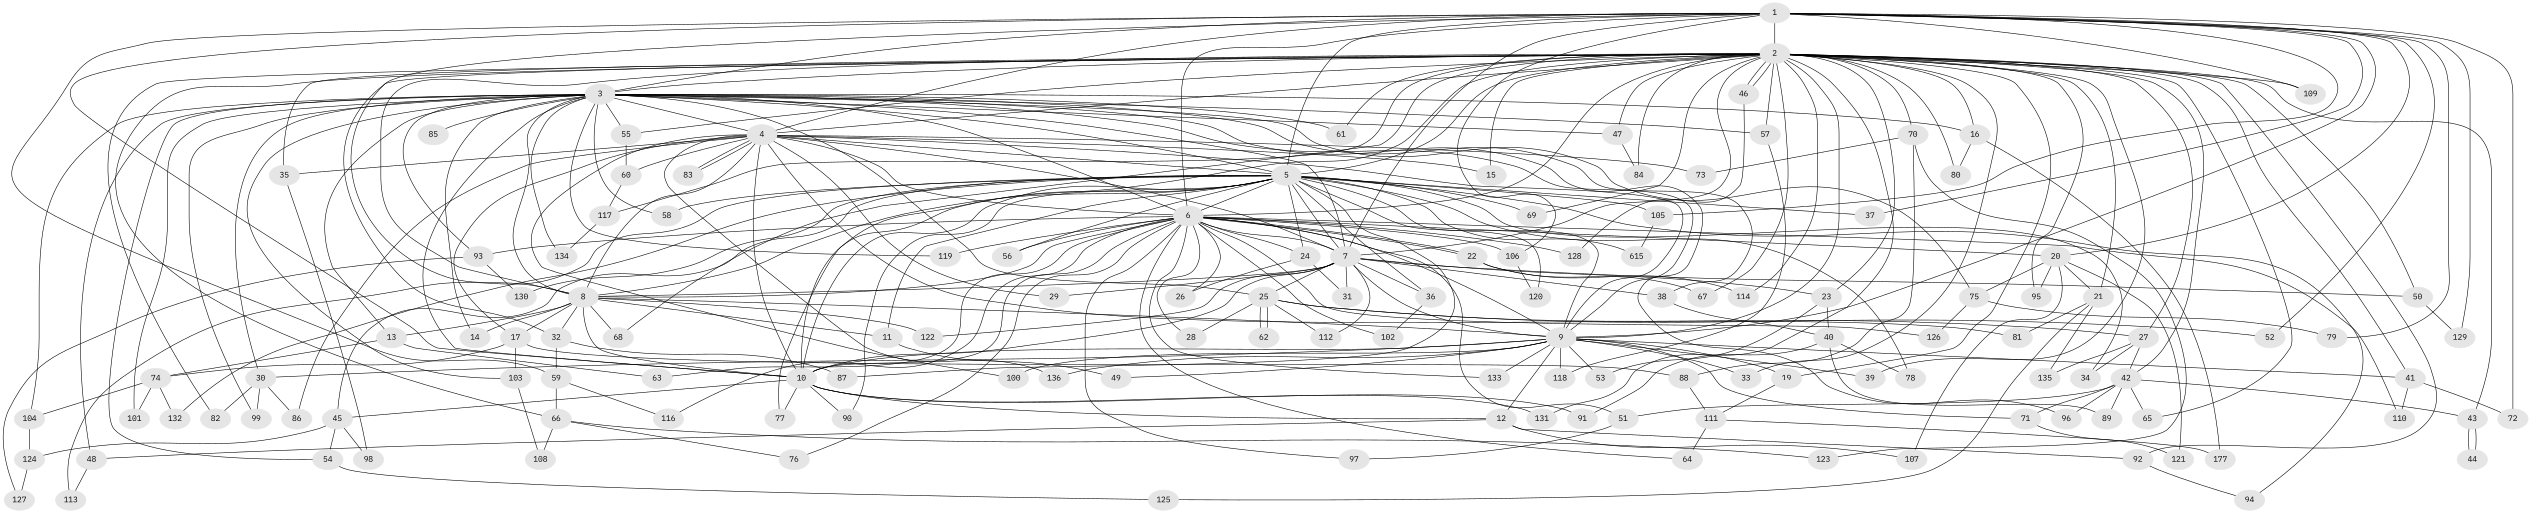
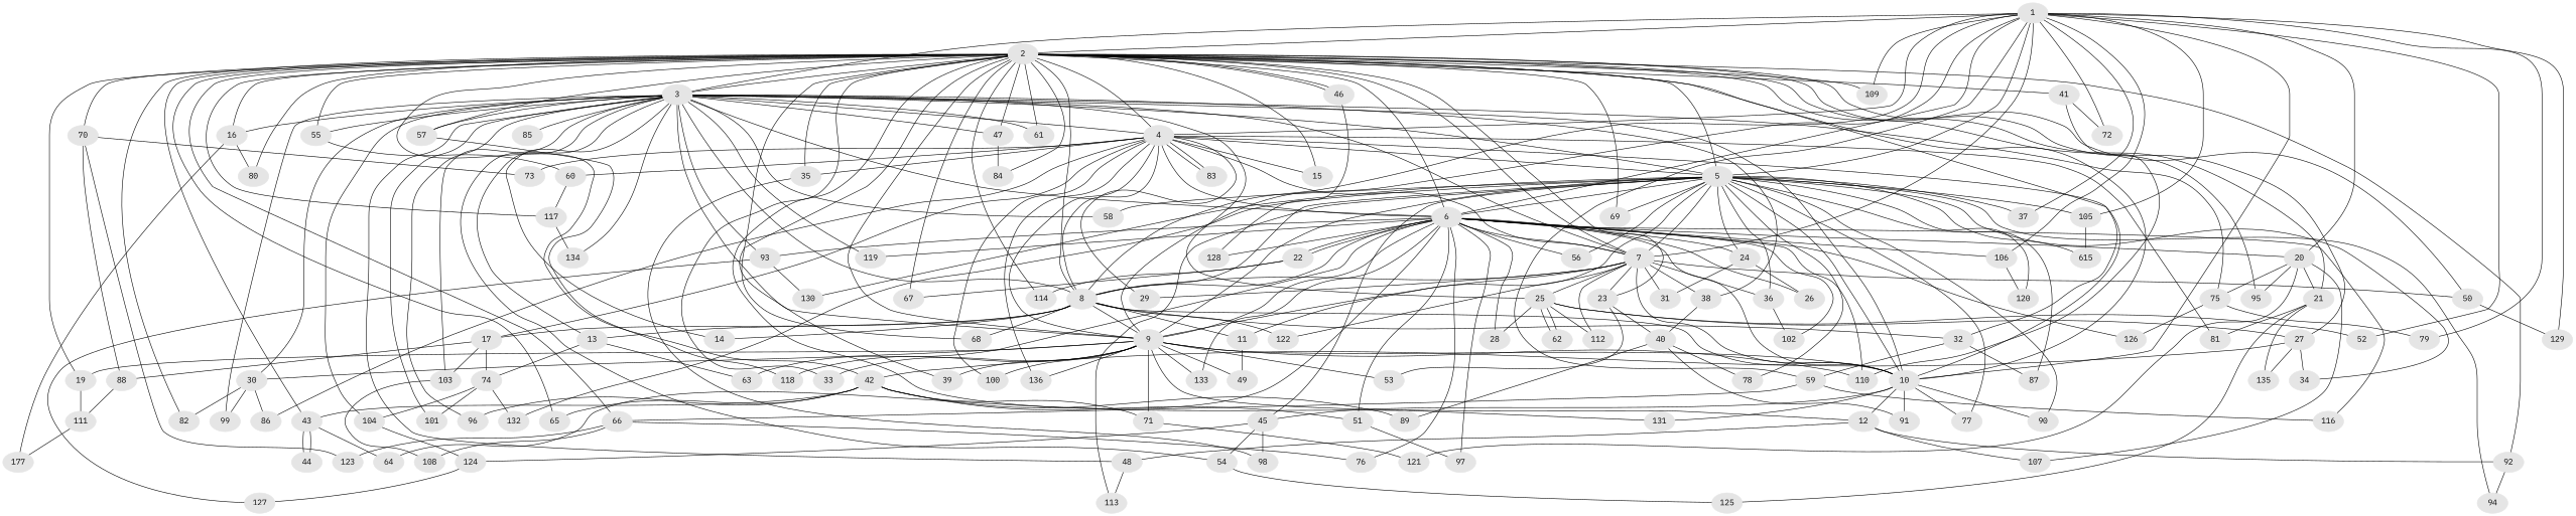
  graph {
    fontname="IBM Plex Mono"
    node [color=gray90 fontname="IBM Plex Mono" style=filled]
    edge [fontname="IBM Plex Mono"]
    1
    2
    3
    4
    5
    6
    7
    8
    9
    10
    20
    37
    52
    59
    72
    79
    105
    106
    109
    129
    15
    16
    19
    21
    23
    27
    32
    33
    35
    39
    41
    42
    43
    46
    47
    50
    55
    57
    61
    65
    66
    67
    68
    69
    70
    80
    82
    84
    92
    95
    114
    117
    131
    13
    14
    25
    30
    38
    48
    54
    58
    75
    85
    93
    96
    99
    101
    103
    104
    119
    134
    17
    29
    60
    73
    81
    83
    86
    100
    136
    11
    24
    34
    36
    45
    56
    77
    78
    87
    90
    94
    113
    n93 [label=615]
    120
    130
    132
    22
    26
    28
    51
    63
    64
    76
    97
    102
    110
    116
    126
    128
    133
    31
    112
    122
    12
    49
    53
    71
    118
    91
    107
    121
    n122 [label=177]
    111
    125
    135
    40
    98
    89
    44
    108
    123
    88
    74
    62
    127
    124
    1 -- 2
    1 -- 3
    1 -- 4
    1 -- 5
    1 -- 6
    1 -- 7
    1 -- 8
    1 -- 9
    1 -- 10
    1 -- 20
    1 -- 37
    1 -- 52
    1 -- 59
    1 -- 72
    1 -- 79
    1 -- 105
    1 -- 106
    1 -- 109
    1 -- 129
    2 -- 3
    2 -- 4
    2 -- 5
    2 -- 6
    2 -- 7
    2 -- 8
    2 -- 9
    2 -- 10
    2 -- 109
    2 -- 15
    2 -- 16
    2 -- 19
    2 -- 21
    2 -- 23
    2 -- 27
    2 -- 32
    2 -- 33
    2 -- 35
    2 -- 39
    2 -- 41
    2 -- 42
    2 -- 43
    2 -- 46
    2 -- 46
    2 -- 47
    2 -- 50
    2 -- 55
    2 -- 57
    2 -- 61
    2 -- 65
    2 -- 66
    2 -- 67
    2 -- 68
    2 -- 69
    2 -- 70
    2 -- 80
    2 -- 82
    2 -- 84
    2 -- 92
    2 -- 95
    2 -- 114
    2 -- 117
    2 -- 131
    3 -- 4
    3 -- 5
    3 -- 6
    3 -- 7
    3 -- 8
    3 -- 9
    3 -- 10
    3 -- 16
    3 -- 47
    3 -- 55
    3 -- 57
    3 -- 61
    3 -- 13
    3 -- 14
    3 -- 25
    3 -- 30
    3 -- 38
    3 -- 48
    3 -- 54
    3 -- 58
    3 -- 75
    3 -- 85
    3 -- 93
    3 -- 96
    3 -- 99
    3 -- 101
    3 -- 103
    3 -- 104
    3 -- 119
    3 -- 134
    4 -- 5
    4 -- 6
    4 -- 7
    4 -- 8
    4 -- 9
    4 -- 10
    4 -- 15
    4 -- 35
    4 -- 17
    4 -- 29
    4 -- 60
    4 -- 73
    4 -- 81
    4 -- 83
    4 -- 83
    4 -- 86
    4 -- 100
    4 -- 136
    5 -- 6
    5 -- 7
    5 -- 8
    5 -- 9
    5 -- 10
    5 -- 37
    5 -- 105
    5 -- 69
    5 -- 58
    5 -- 11
    5 -- 24
    5 -- 34
    5 -- 36
    5 -- 45
    5 -- 56
    5 -- 77
    5 -- 78
    5 -- 87
    5 -- 90
    5 -- 94
    5 -- 113
    5 -- n93
    5 -- 120
    5 -- 130
    5 -- 132
    6 -- 7
    6 -- 8
    6 -- 9
    6 -- 10
    6 -- 20
    6 -- 106
    6 -- 93
    6 -- 119
    6 -- 24
    6 -- 56
    6 -- 22
    6 -- 22
    6 -- 26
    6 -- 28
    6 -- 51
    6 -- 63
    6 -- 64
    6 -- 76
    6 -- 97
    6 -- 102
    6 -- 110
    6 -- 116
    6 -- 126
    6 -- 128
    6 -- 133
    7 -- 8
    7 -- 9
    7 -- 10
    7 -- 23
    7 -- 50
    7 -- 25
    7 -- 38
    7 -- 29
    7 -- 36
    7 -- 31
    7 -- 112
    7 -- 122
    8 -- 9
    8 -- 10
    8 -- 32
    8 -- 68
    8 -- 13
    8 -- 14
    8 -- 17
    8 -- 11
    8 -- 122
    9 -- 10
    9 -- 19
    9 -- 33
    9 -- 39
-   9 -- 41
+   9 -- 110
    9 -- 30
    9 -- 100
    9 -- 136
    9 -- 133
    9 -- 12
    9 -- 49
    9 -- 53
    9 -- 71
    9 -- 118
    10 -- 131
    10 -- 45
    10 -- 77
    10 -- 90
    10 -- 12
    10 -- 91
    20 -- 21
    20 -- 95
    20 -- 75
    20 -- 107
    20 -- 121
    59 -- 66
    59 -- 116
    105 -- n93
    106 -- 120
    16 -- 80
    16 -- n122
    19 -- 111
    21 -- 81
    21 -- 125
    21 -- 135
    23 -- 53
    23 -- 40
    27 -- 42
    27 -- 34
    27 -- 135
    32 -- 59
    32 -- 87
    35 -- 98
    41 -- 72
    41 -- 110
    42 -- 43
    42 -- 65
    42 -- 96
    42 -- 51
    42 -- 71
    42 -- 89
-   111 -- 64
+   43 -- 64
    43 -- 44
    43 -- 44
    46 -- 128
    47 -- 84
    50 -- 129
    55 -- 60
    57 -- 118
    66 -- 76
    66 -- 108
    66 -- 123
    70 -- 73
    70 -- 123
    70 -- 88
    92 -- 94
    117 -- 134
    13 -- 63
    13 -- 74
    25 -- 52
    25 -- 27
    25 -- 28
    25 -- 112
    25 -- 62
    25 -- 62
    30 -- 82
    30 -- 99
    30 -- 86
    38 -- 40
    48 -- 113
    54 -- 125
    75 -- 79
    75 -- 126
    93 -- 130
    93 -- 127
    103 -- 108
    104 -- 124
    17 -- 103
    17 -- 88
    17 -- 74
    60 -- 117
    11 -- 49
    24 -- 26
    24 -- 31
    36 -- 102
    45 -- 54
    45 -- 98
    45 -- 124
    22 -- 67
    22 -- 114
    51 -- 97
    12 -- 92
    12 -- 48
    12 -- 107
    71 -- 121
    111 -- n122
    40 -- 78
    40 -- 91
    40 -- 89
    88 -- 111
    74 -- 101
    74 -- 104
    74 -- 132
    124 -- 127
  }
